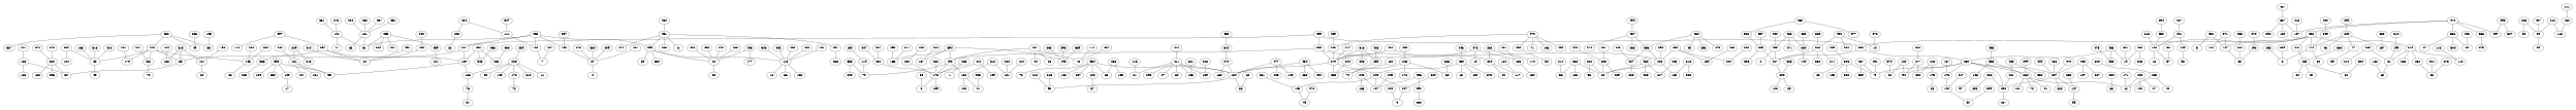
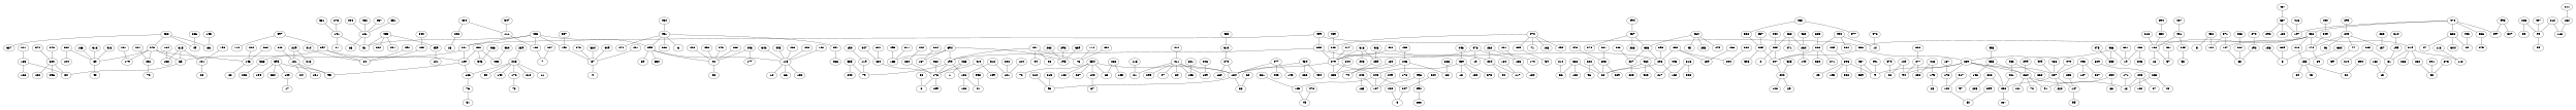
  graph {
    499
    281
    305
    356
    65
    129
    190
    279
    298
    207
    269
    30
    95
    126
    79
    178
    186
    184
    235
    248
    22
    160
    200
    9
    94
    173
    257
    258
    264
    29
    128
    142
    147
    220
    237
    18
    70
    91
    131
    428
    106
    127
    174
    319
    418
    16
    57
    68
    8
    89
    81
    112
    266
    282
    156
    0
    159
    41
    123
    33
    93
    107
    125
    247
    76
    403
    51
    108
    198
    399
    7
    87
    69
    92
    115
    350
    4
    53
    12
    66
    103
    61
    397
    34
    363
    208
    468
    346
    423
    276
    80
    146
    179
    231
    40
    62
    78
    315
    138
    191
    20
    333
    227
    225
    393
    435
    139
    244
    43
    3
    318
    203
    259
    74
    343
    417
    422
    224
    90
    117
    478
    10
    135
    134
    394
    137
    163
    195
    441
    44
    75
    98
    15
    52
    32
    42
    64
    474
    197
    297
    328
    386
    47
    85
    304
    379
    82
    55
    212
    99
    118
    463
    19
    352
    255
    2
    309
    306
    366
    271
    330
    385
    490
    14
    302
    338
    357
    440
    488
    234
    471
    144
    325
    299
    358
    148
    97
    322
    205
    421
    59
    449
    456
    479
    493
    167
    367
    187
    120
    26
    277
    236
    415
    175
    25
    396
    23
    193
    382
    467
    339
    491
    209
    46
    77
    157
    39
    349
    371
    122
    213
    250
    401
    345
    58
    312
    101
    252
    263
    1
    280
    284
    419
    149
    119
    335
    240
    470
    71
    136
    455
    469
    54
    489
    439
    13
    133
    378
    245
    38
    176
    344
    272
    169
    354
    63
    72
    100
    182
    287
    37
    411
    21
    27
    84
    153
    189
    295
    477
    143
    405
    484
    260
    434
    437
    288
    374
    464
    45
    253
    275
    316
    308
    222
    96
    238
    56
    183
    303
    289
    462
    217
    425
    438
    49
    86
    327
    185
    166
    320
    132
    296
    497
    110
    228
    11
    50
    140
    172
    218
    73
    181
    24
    151
    395
    109
    194
    230
    17
    451
    6
    274
    336
    391
    256
    337
    111
    141
    31
    161
    88
    485
    251
    332
    459
    121
    351
    404
    452
    457
    278
    331
    347
    424
    242
    28
    267
    373
    384
    409
    431
    454
    188
    342
    445
    448
    486
    273
    283
    406
    177
    408
    453
    229
    216
    323
    239
    155
    414
    492
    430
    436
    372
    376
    221
    241
    201
    368
    420
    168
    313
    380
    104
    413
    196
    164
    381
    473
    494
    388
    300
    466
    412
    310
    210
    215
    60
    365
    465
    446
    324
    261
    246
    165
    249
    496
    392
    353
    426
    262
    170
    481
    150
    341
    447
    444
    36
    398
    232
    293
    369
    311
    495
    364
    114
    402
    427
    294
    461
    192
    362
    400
    290
    158
    389
    113
    199
    265
    219
    334
    498
    307
    387
    180
    292
    416
    429
    326
    317
    285
    482
    360
    458
    254
    83
    171
    223
    48
    243
    67
    102
    475
    301
    460
    348
    433
    377
    472
    480
    329
    152
    226
    35
    407
    359
    370
    487
    442
    390
    314
    162
    291
    375
    233
    483
    270
    432
    5
    124
    202
    154
    130
    476
    204
    450
    268
    105
    206
    321
    116
    214
    443
    145
    286
    340
    211
    499 -- 281
    499 -- 305
    499 -- 356
    281 -- 65
    281 -- 129
    305 -- 190
    305 -- 279
    305 -- 298
    356 -- 207
    356 -- 269
    65 -- 30
    129 -- 95
    129 -- 126
    190 -- 79
    190 -- 178
    190 -- 186
    279 -- 184
    279 -- 235
    279 -- 248
    298 -- 22
    298 -- 160
    207 -- 200
    269 -- 9
    269 -- 94
    269 -- 173
    269 -- 257
    269 -- 258
    269 -- 264
    126 -- 76
    178 -- 0
    178 -- 159
    186 -- 41
    186 -- 123
    184 -- 33
    184 -- 93
    248 -- 107
    248 -- 125
    248 -- 247
    200 -- 29
    200 -- 128
    173 -- 142
    257 -- 258
    257 -- 147
    257 -- 220
    258 -- 237
    264 -- 18
    264 -- 70
    264 -- 91
    264 -- 131
    142 -- 82
    147 -- 55
    428 -- 356
    428 -- 106
    428 -- 127
    428 -- 174
    428 -- 319
    428 -- 418
    106 -- 16
    106 -- 57
    127 -- 68
    174 -- 8
    174 -- 89
    319 -- 81
    319 -- 112
    319 -- 266
    319 -- 282
    418 -- 156
    81 -- 15
    282 -- 52
    156 -- 32
    156 -- 42
    156 -- 64
    125 -- 43
    247 -- 3
    76 -- 61
    403 -- 281
    403 -- 51
    403 -- 108
    403 -- 198
    403 -- 399
    108 -- 7
    198 -- 87
    399 -- 69
    399 -- 92
    399 -- 115
    399 -- 350
    87 -- 4
    92 -- 53
    115 -- 12
    115 -- 66
    115 -- 103
    397 -- 129
    397 -- 34
    397 -- 363
    363 -- 208
    468 -- 129
    468 -- 346
    468 -- 423
    276 -- 65
    276 -- 80
    276 -- 146
    276 -- 179
    276 -- 231
    80 -- 40
    146 -- 62
    231 -- 78
    315 -- 65
    315 -- 138
    315 -- 191
    191 -- 20
    333 -- 298
    333 -- 227
    227 -- 225
    393 -- 298
    435 -- 298
    435 -- 139
    435 -- 244
    318 -- 279
    318 -- 203
    318 -- 259
    259 -- 74
    343 -- 279
    417 -- 279
    422 -- 279
    422 -- 224
    224 -- 90
    224 -- 117
    478 -- 279
    478 -- 10
    478 -- 135
    135 -- 134
    394 -- 190
    394 -- 137
    394 -- 163
    394 -- 195
    441 -- 190
    441 -- 44
    441 -- 75
    441 -- 98
    474 -- 428
    474 -- 197
    474 -- 297
    474 -- 328
    474 -- 386
    328 -- 47
    328 -- 85
    328 -- 304
    386 -- 379
    212 -- 99
    212 -- 118
    99 -- 59
    463 -- 269
    463 -- 19
    463 -- 352
    255 -- 207
    255 -- 2
    309 -- 207
    309 -- 306
    366 -- 207
    366 -- 271
    366 -- 330
    385 -- 366
    490 -- 366
    490 -- 14
    490 -- 302
    338 -- 309
    357 -- 309
    440 -- 255
    488 -- 255
    488 -- 234
    488 -- 471
    234 -- 144
    325 -- 200
    299 -- 264
    358 -- 264
    358 -- 148
    148 -- 97
    322 -- 258
    322 -- 205
    421 -- 258
    449 -- 257
    456 -- 257
    479 -- 257
    493 -- 257
    493 -- 167
    493 -- 367
    187 -- 173
    120 -- 94
    120 -- 26
    277 -- 94
    277 -- 236
    415 -- 236
    415 -- 175
    175 -- 25
    396 -- 9
    396 -- 23
    396 -- 193
    396 -- 382
    467 -- 9
    467 -- 339
    491 -- 9
    209 -- 174
    209 -- 46
    209 -- 77
    209 -- 157
    77 -- 39
    349 -- 174
    371 -- 127
    371 -- 122
    213 -- 106
    250 -- 106
    401 -- 106
    401 -- 345
    345 -- 58
    312 -- 186
    312 -- 101
    252 -- 178
    263 -- 178
    263 -- 1
    280 -- 178
    284 -- 178
    419 -- 178
    419 -- 149
    119 -- 79
    335 -- 79
    335 -- 240
    470 -- 343
    470 -- 71
    470 -- 136
    470 -- 455
    470 -- 469
    469 -- 54
    489 -- 343
    439 -- 248
    439 -- 13
    439 -- 133
    439 -- 378
    245 -- 235
    245 -- 38
    245 -- 176
    344 -- 235
    272 -- 184
    272 -- 169
    354 -- 184
    354 -- 63
    354 -- 72
    354 -- 100
    354 -- 182
    354 -- 287
    100 -- 37
    411 -- 184
    411 -- 21
    411 -- 27
    411 -- 84
    411 -- 153
    411 -- 189
    411 -- 295
    477 -- 184
    477 -- 143
    477 -- 405
    484 -- 184
    484 -- 260
    484 -- 434
    437 -- 333
    437 -- 288
    437 -- 374
    464 -- 333
    464 -- 45
    464 -- 253
    464 -- 275
    316 -- 160
    316 -- 308
    222 -- 22
    222 -- 96
    238 -- 22
    238 -- 56
    238 -- 183
    303 -- 22
    303 -- 289
    462 -- 22
    462 -- 217
    462 -- 425
    438 -- 276
    438 -- 49
    438 -- 86
    438 -- 327
    185 -- 30
    185 -- 166
    320 -- 30
    320 -- 132
    320 -- 296
    497 -- 397
    497 -- 110
    228 -- 126
    228 -- 11
    228 -- 50
    228 -- 140
    228 -- 172
    228 -- 218
    172 -- 73
    181 -- 95
    181 -- 24
    181 -- 151
    395 -- 95
    395 -- 109
    395 -- 194
    395 -- 230
    109 -- 17
    451 -- 399
    451 -- 6
    451 -- 274
    451 -- 336
    451 -- 391
    391 -- 256
    337 -- 198
    111 -- 108
    141 -- 51
    141 -- 31
    161 -- 51
    161 -- 88
    485 -- 51
    485 -- 251
    485 -- 332
    485 -- 459
    459 -- 121
    351 -- 161
    404 -- 161
    452 -- 161
    457 -- 161
    278 -- 141
    331 -- 141
    347 -- 111
    424 -- 111
    424 -- 242
    242 -- 28
    267 -- 7
    373 -- 87
    384 -- 87
    409 -- 87
    431 -- 87
    454 -- 451
    188 -- 115
    342 -- 115
    445 -- 115
    448 -- 115
    486 -- 115
    273 -- 92
    283 -- 92
    406 -- 92
    406 -- 177
    408 -- 92
    453 -- 92
    229 -- 181
    229 -- 216
    323 -- 181
    239 -- 228
    155 -- 34
    414 -- 34
    492 -- 34
    430 -- 423
    436 -- 346
    372 -- 320
    376 -- 320
    221 -- 185
    241 -- 231
    201 -- 179
    368 -- 146
    420 -- 146
    168 -- 80
    313 -- 80
    380 -- 80
    380 -- 104
    413 -- 80
    196 -- 191
    164 -- 138
    381 -- 303
    473 -- 303
    494 -- 437
    388 -- 227
    300 -- 244
    466 -- 139
    412 -- 411
    310 -- 272
    210 -- 93
    215 -- 93
    60 -- 33
    365 -- 38
    465 -- 245
    446 -- 439
    324 -- 247
    261 -- 125
    246 -- 107
    246 -- 165
    249 -- 107
    496 -- 107
    496 -- 392
    392 -- 353
    426 -- 259
    262 -- 224
    262 -- 170
    481 -- 135
    150 -- 119
    341 -- 284
    447 -- 284
    444 -- 280
    36 -- 0
    398 -- 41
    232 -- 195
    293 -- 195
    369 -- 195
    311 -- 163
    495 -- 163
    364 -- 137
    114 -- 75
    402 -- 75
    427 -- 401
    294 -- 250
    461 -- 57
    192 -- 68
    362 -- 68
    400 -- 349
    290 -- 209
    158 -- 8
    389 -- 8
    113 -- 112
    199 -- 81
    265 -- 81
    265 -- 219
    334 -- 156
    498 -- 297
    498 -- 307
    387 -- 197
    387 -- 180
    387 -- 292
    416 -- 197
    429 -- 396
    326 -- 277
    317 -- 142
    285 -- 147
    482 -- 421
    482 -- 360
    458 -- 358
+   254 -- 91
    254 -- 83
    171 -- 18
    223 -- 18
    223 -- 48
    243 -- 18
    243 -- 67
    243 -- 102
    475 -- 352
    301 -- 19
    460 -- 19
    460 -- 348
    433 -- 338
    433 -- 377
    472 -- 14
    480 -- 234
    329 -- 223
    152 -- 118
    226 -- 99
    226 -- 35
    407 -- 99
    359 -- 82
    370 -- 26
    487 -- 387
    442 -- 85
    390 -- 32
    314 -- 199
    162 -- 15
    291 -- 52
    375 -- 52
    233 -- 157
    483 -- 362
    270 -- 192
-   432 -- 127
+   432 -- 122
    432 -- 5
    124 -- 101
    202 -- 101
    154 -- 117
    130 -- 74
    476 -- 43
    204 -- 3
    450 -- 310
    268 -- 63
    268 -- 105
    206 -- 189
    321 -- 153
    116 -- 21
    214 -- 56
    443 -- 217
    145 -- 86
    286 -- 49
    340 -- 155
    211 -- 152
  }
